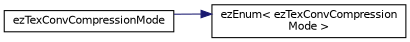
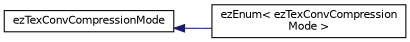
  digraph {
    rankdir=LR
    node [color=black fillcolor=white fontname=Helvetica fontsize=10 shape=record style=filled]
    n1 [height=0.2 label=ezTexConvCompressionMode width=0.4]
    n2 [height=0.2 label="ezEnum\< ezTexConvCompression\lMode \>" width=0.4]
-   n2 -> n1 [color=midnightblue dir=back fontname=Helvetica fontsize=10 labelfontname=Helvetica labelfontsize=10 style=solid]
+   n1 -> n2 [color=midnightblue dir=back fontname=Helvetica fontsize=10 labelfontname=Helvetica labelfontsize=10 style=solid]
  }
